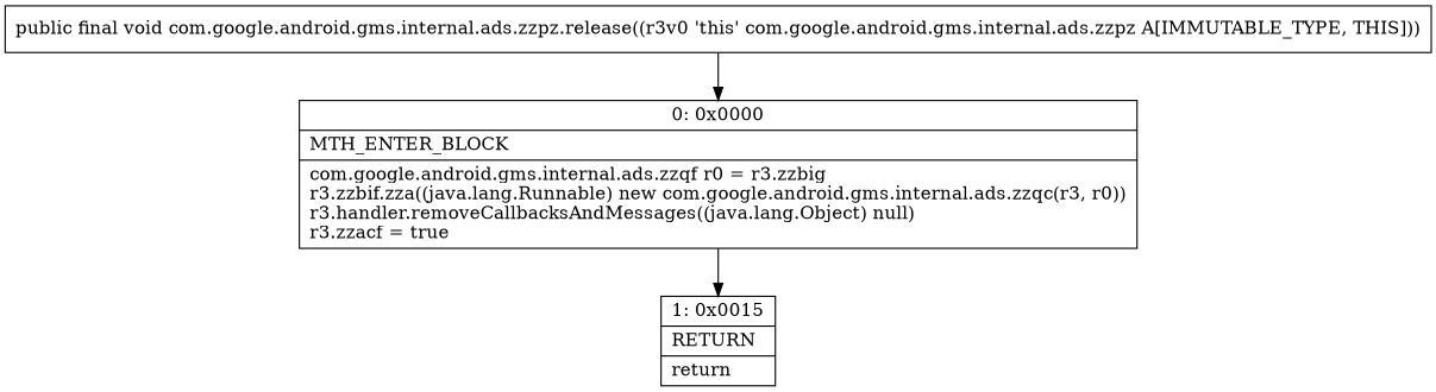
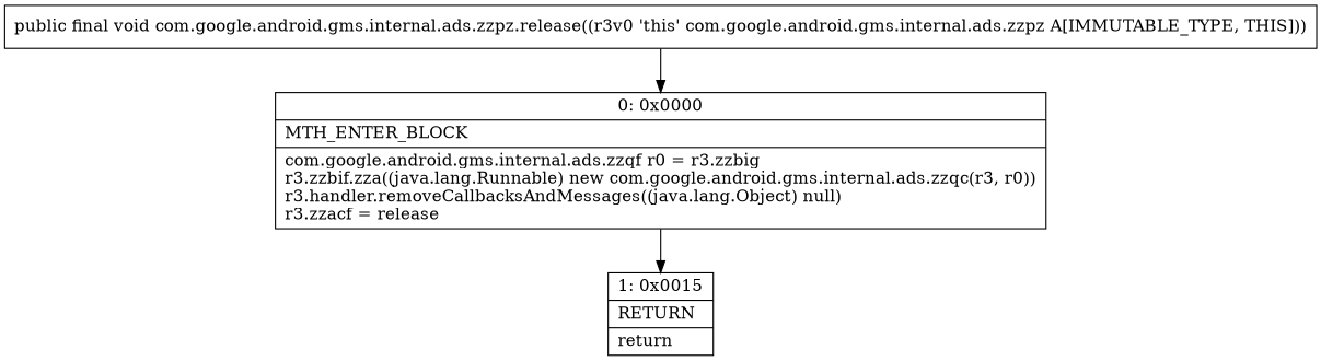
  digraph {
    node [shape=record]
-   n1 [label="{0\:\ 0x0000|MTH_ENTER_BLOCK\l|com.google.android.gms.internal.ads.zzqf r0 = r3.zzbig\lr3.zzbif.zza((java.lang.Runnable) new com.google.android.gms.internal.ads.zzqc(r3, r0))\lr3.handler.removeCallbacksAndMessages((java.lang.Object) null)\lr3.zzacf = true\l}"]
+   n1 [label="{0\:\ 0x0000|MTH_ENTER_BLOCK\l|com.google.android.gms.internal.ads.zzqf r0 = r3.zzbig\lr3.zzbif.zza((java.lang.Runnable) new com.google.android.gms.internal.ads.zzqc(r3, r0))\lr3.handler.removeCallbacksAndMessages((java.lang.Object) null)\lr3.zzacf = release\l}"]
    n2 [label="{1\:\ 0x0015|RETURN\l|return\l}"]
    n3 [label="{public final void com.google.android.gms.internal.ads.zzpz.release((r3v0 'this' com.google.android.gms.internal.ads.zzpz A[IMMUTABLE_TYPE, THIS])) }"]
    n1 -> n2
    n3 -> n1
  }
